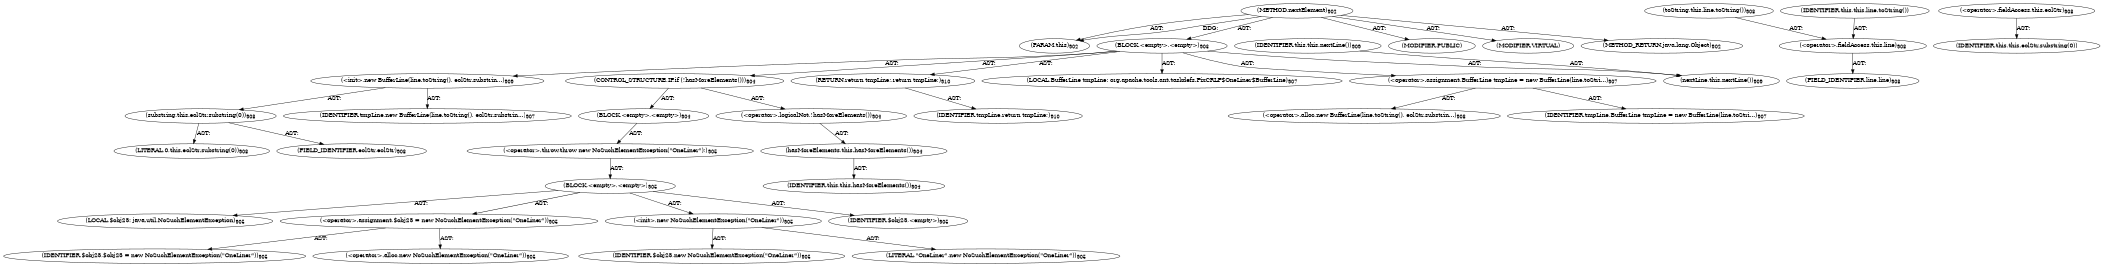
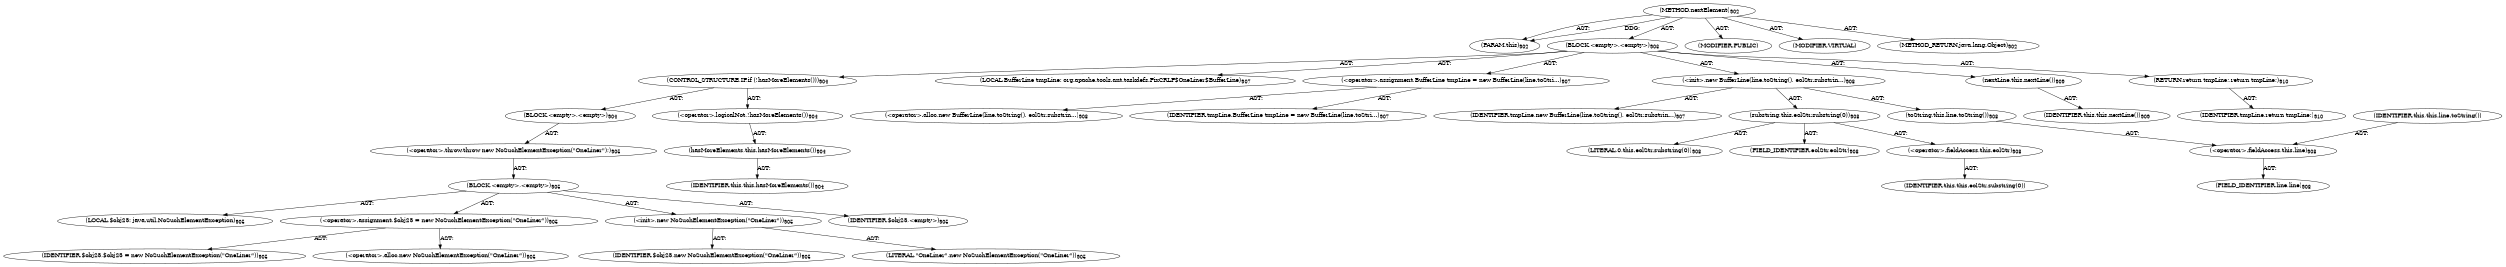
  digraph {
    n1 [label=<(METHOD,nextElement)<SUB>902</SUB>>]
    n2 [label=<(PARAM,this)<SUB>902</SUB>>]
    n3 [label=<(BLOCK,&lt;empty&gt;,&lt;empty&gt;)<SUB>903</SUB>>]
    n4 [label=<(MODIFIER,PUBLIC)>]
    n5 [label=<(MODIFIER,VIRTUAL)>]
    n6 [label=<(METHOD_RETURN,java.lang.Object)<SUB>902</SUB>>]
    n7 [label=<(CONTROL_STRUCTURE,IF,if (!hasMoreElements()))<SUB>904</SUB>>]
    n8 [label=<(LOCAL,BufferLine tmpLine: org.apache.tools.ant.taskdefs.FixCRLF$OneLiner$BufferLine)<SUB>907</SUB>>]
    n9 [label=<(&lt;operator&gt;.assignment,BufferLine tmpLine = new BufferLine(line.toStri...)<SUB>907</SUB>>]
-   n10 [label=<(&lt;init&gt;,new BufferLine(line.toString(), eolStr.substrin...)<SUB>909</SUB>>]
+   n10 [label=<(&lt;init&gt;,new BufferLine(line.toString(), eolStr.substrin...)<SUB>908</SUB>>]
    n11 [label=<(nextLine,this.nextLine())<SUB>909</SUB>>]
    n12 [label=<(RETURN,return tmpLine;,return tmpLine;)<SUB>910</SUB>>]
    n13 [label=<(&lt;operator&gt;.logicalNot,!hasMoreElements())<SUB>904</SUB>>]
    n14 [label=<(BLOCK,&lt;empty&gt;,&lt;empty&gt;)<SUB>904</SUB>>]
    n15 [label=<(IDENTIFIER,tmpLine,BufferLine tmpLine = new BufferLine(line.toStri...)<SUB>907</SUB>>]
    n16 [label=<(&lt;operator&gt;.alloc,new BufferLine(line.toString(), eolStr.substrin...)<SUB>908</SUB>>]
    n17 [label=<(IDENTIFIER,tmpLine,new BufferLine(line.toString(), eolStr.substrin...)<SUB>907</SUB>>]
    n18 [label=<(toString,this.line.toString())<SUB>908</SUB>>]
    n19 [label=<(substring,this.eolStr.substring(0))<SUB>908</SUB>>]
    n20 [label=<(IDENTIFIER,this,this.nextLine())<SUB>909</SUB>>]
    n21 [label=<(IDENTIFIER,tmpLine,return tmpLine;)<SUB>910</SUB>>]
    n22 [label=<(hasMoreElements,this.hasMoreElements())<SUB>904</SUB>>]
    n23 [label=<(&lt;operator&gt;.throw,throw new NoSuchElementException(&quot;OneLiner&quot;);)<SUB>905</SUB>>]
    n24 [label=<(IDENTIFIER,this,this.hasMoreElements())<SUB>904</SUB>>]
    n25 [label=<(BLOCK,&lt;empty&gt;,&lt;empty&gt;)<SUB>905</SUB>>]
    n26 [label=<(LOCAL,$obj25: java.util.NoSuchElementException)<SUB>905</SUB>>]
    n27 [label=<(&lt;operator&gt;.assignment,$obj25 = new NoSuchElementException(&quot;OneLiner&quot;))<SUB>905</SUB>>]
    n28 [label=<(&lt;init&gt;,new NoSuchElementException(&quot;OneLiner&quot;))<SUB>905</SUB>>]
    n29 [label=<(IDENTIFIER,$obj25,&lt;empty&gt;)<SUB>905</SUB>>]
    n30 [label=<(IDENTIFIER,$obj25,$obj25 = new NoSuchElementException(&quot;OneLiner&quot;))<SUB>905</SUB>>]
    n31 [label=<(&lt;operator&gt;.alloc,new NoSuchElementException(&quot;OneLiner&quot;))<SUB>905</SUB>>]
    n32 [label=<(IDENTIFIER,$obj25,new NoSuchElementException(&quot;OneLiner&quot;))<SUB>905</SUB>>]
    n33 [label=<(LITERAL,&quot;OneLiner&quot;,new NoSuchElementException(&quot;OneLiner&quot;))<SUB>905</SUB>>]
    n34 [label=<(&lt;operator&gt;.fieldAccess,this.line)<SUB>908</SUB>>]
    n35 [label=<(&lt;operator&gt;.fieldAccess,this.eolStr)<SUB>908</SUB>>]
    n36 [label=<(LITERAL,0,this.eolStr.substring(0))<SUB>908</SUB>>]
    n37 [label=<(FIELD_IDENTIFIER,eolStr,eolStr)<SUB>908</SUB>>]
    n38 [label=<(FIELD_IDENTIFIER,line,line)<SUB>908</SUB>>]
    n39 [label=<(IDENTIFIER,this,this.line.toString())>]
    n40 [label=<(IDENTIFIER,this,this.eolStr.substring(0))>]
    n1 -> n2 [label="AST: "]
    n1 -> n2 [label="DDG: "]
    n1 -> n3 [label="AST: "]
    n1 -> n4 [label="AST: "]
    n1 -> n5 [label="AST: "]
    n1 -> n6 [label="AST: "]
    n3 -> n7 [label="AST: "]
    n3 -> n8 [label="AST: "]
    n3 -> n9 [label="AST: "]
    n3 -> n10 [label="AST: "]
    n3 -> n11 [label="AST: "]
    n3 -> n12 [label="AST: "]
    n7 -> n13 [label="AST: "]
    n7 -> n14 [label="AST: "]
    n9 -> n15 [label="AST: "]
    n9 -> n16 [label="AST: "]
    n10 -> n17 [label="AST: "]
+   n10 -> n18 [label="AST: "]
    n10 -> n19 [label="AST: "]
-   n20 -> n11 [label="AST: "]
+   n11 -> n20 [label="AST: "]
    n12 -> n21 [label="AST: "]
    n13 -> n22 [label="AST: "]
    n14 -> n23 [label="AST: "]
    n18 -> n34 [label="AST: "]
+   n19 -> n35 [label="AST: "]
    n19 -> n36 [label="AST: "]
    n19 -> n37 [label="AST: "]
    n22 -> n24 [label="AST: "]
    n23 -> n25 [label="AST: "]
    n25 -> n26 [label="AST: "]
    n25 -> n27 [label="AST: "]
    n25 -> n28 [label="AST: "]
    n25 -> n29 [label="AST: "]
    n27 -> n30 [label="AST: "]
    n27 -> n31 [label="AST: "]
    n28 -> n32 [label="AST: "]
    n28 -> n33 [label="AST: "]
    n34 -> n38 [label="AST: "]
    n35 -> n40 [label="AST: "]
    n39 -> n34 [label="AST: "]
  }
